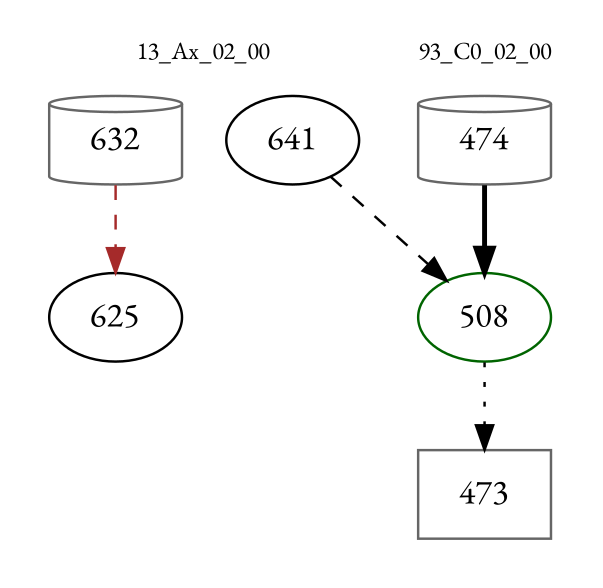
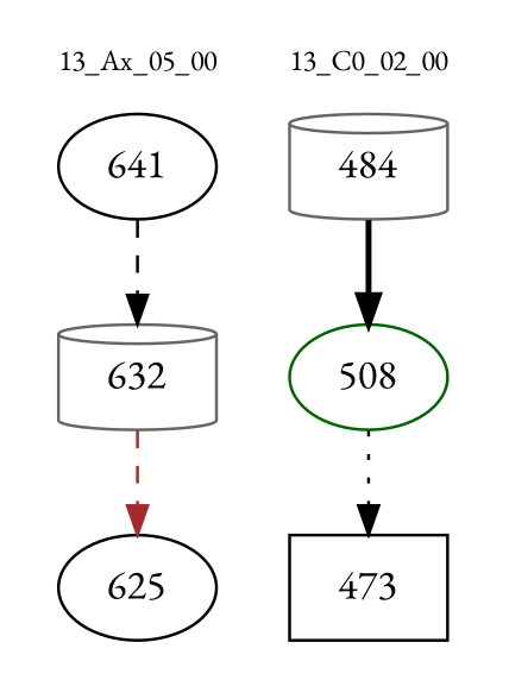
  digraph {
    fontname="EB Garamond"
    node [color=black fontname="EB Garamond" shape=ellipse]
    edge [color=black fontname="EB Garamond" style=dashed]
    n1 [label=641]
    n2 [color=gray40 label=632 shape=cylinder]
    n3 [label=625]
-   n4 [color=gray40 label=474 shape=cylinder]
+   n4 [color=gray40 label=484 shape=cylinder]
    n5 [color=darkgreen label=508]
-   n6 [color=gray40 label=473 shape=box]
+   n6 [label=473 shape=box]
    subgraph cluster_1 {
      color=white
      fontsize=10
-     label="13_Ax_02_00"
+     label="13_Ax_05_00"
      n1
      n2
      n3
    }
    subgraph cluster_2 {
      color=white
      fontsize=10
-     label="93_C0_02_00"
+     label="13_C0_02_00"
      n4
      n5
      n6
    }
-   n1 -> n5
+   n1 -> n2
    n2 -> n3 [color=brown]
    n4 -> n5 [style=bold]
    n5 -> n6 [style=dotted]
  }
